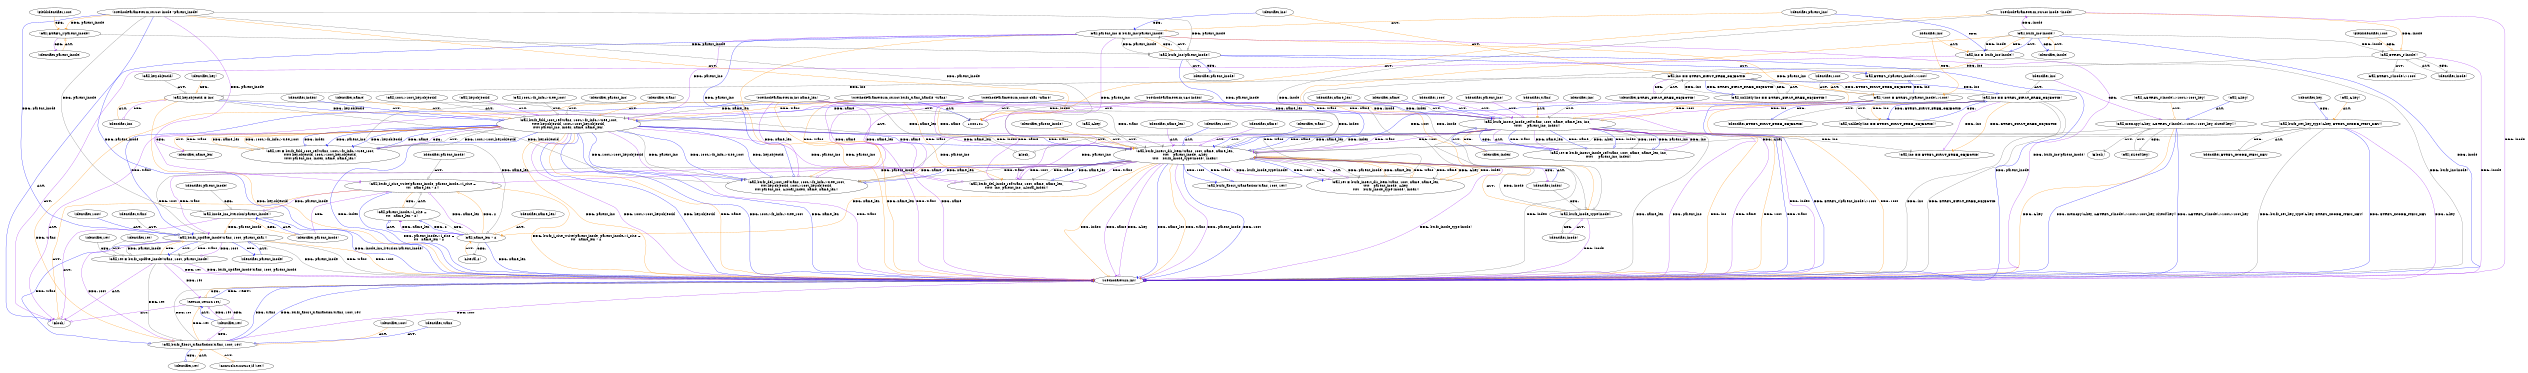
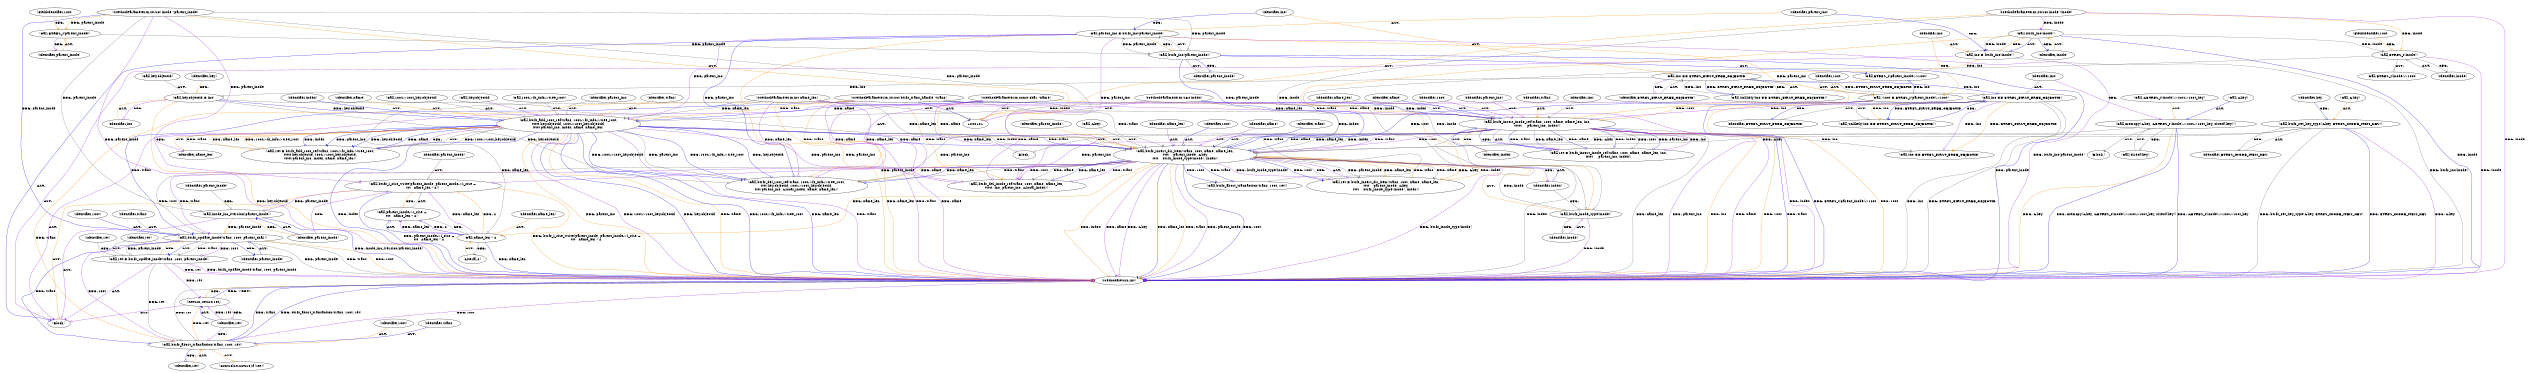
  digraph {
    edge [arrowhead=odot color=gray40]
    n1 [label="(Call,btrfs_i_size_write(parent_inode, parent_inode->i_size +\n\t\t\t   name_len * 2))"]
    n2 [label="(Call,inode_inc_iversion(parent_inode))"]
    n3 [label="(Call,parent_inode->i_size +\n\t\t\t   name_len * 2)"]
    n4 [label="(Block,)"]
    n5 [label="(MethodReturn,int)"]
    n6 [label="(Call,btrfs_update_inode(trans, root, parent_char))"]
    n7 [label="(Identifier,parent_inode)"]
    n8 [label="(Call,name_len * 2)"]
    n9 [label="(Return,return ret;)"]
    n10 [label="(Call,btrfs_insert_dir_item(trans, root, name, name_len,\n \t\t\t\t    parent_inode, &key,\n \t\t\t\t    btrfs_inode_type(inode), index))"]
    n11 [label="(Call,ret = btrfs_insert_dir_item(trans, root, name, name_len,\n \t\t\t\t    parent_inode, &key,\n \t\t\t\t    btrfs_inode_type(inode), index))"]
    n12 [label="(Call,btrfs_del_inode_ref(trans, root, name, name_len,\n\t\t\t\t\t  ino, parent_ino, &local_index))"]
    n13 [label="(Call,btrfs_abort_transaction(trans, root, ret))"]
    n14 [label="(Call,btrfs_del_root_ref(trans, root->fs_info->tree_root,\n\t\t\t\t key.objectid, root->root_key.objectid,\n\t\t\t\t parent_ino, &local_index, name, name_len))"]
    n15 [label="(Identifier,index)"]
    n16 [label="(Literal,2)"]
    n17 [label="(Call,btrfs_abort_transaction(trans, root, ret))"]
    n18 [label="(Call,ret = btrfs_update_inode(trans, root, parent_inode))"]
    n19 [label="(Identifier,parent_inode)"]
    n20 [label="(Call,btrfs_inode_type(inode))"]
    n21 [label="(Call,btrfs_insert_inode_ref(trans, root, name, name_len, ino,\n\t\t\t\t\t     parent_ino, index))"]
    n22 [label="(Call,ino == BTRFS_FIRST_FREE_OBJECTID)"]
    n23 [label="(Identifier,index)"]
    n24 [label="(Call,ret = btrfs_insert_inode_ref(trans, root, name, name_len, ino,\n\t\t\t\t\t     parent_ino, index))"]
    n25 [label="(MethodParameterIn,struct btrfs_trans_handle *trans)"]
    n26 [label="(Call,btrfs_add_root_ref(trans, root->fs_info->tree_root,\n\t\t\t\t\t key.objectid, root->root_key.objectid,\n\t\t\t\t\t parent_ino, index, name, name_len))"]
    1000101
    n28 [label="(Identifier,name_len)"]
    n29 [label="(Call,ret = btrfs_add_root_ref(trans, root->fs_info->tree_root,\n\t\t\t\t\t key.objectid, root->root_key.objectid,\n\t\t\t\t\t parent_ino, index, name, name_len))"]
    n30 [label="(Identifier,ret)"]
    n31 [label="(ControlStructure,if (ret))"]
    n32 [label="(Call,*root = BTRFS_I(parent_inode)->root)"]
    n33 [label="(Call,BTRFS_I(parent_inode)->root)"]
    n34 [label="(MethodParameterIn,const char *name)"]
    n35 [label="(MethodParameterIn,int name_len)"]
    n36 [label="(Call,ino == BTRFS_FIRST_FREE_OBJECTID)"]
    n37 [label="(Identifier,BTRFS_FIRST_FREE_OBJECTID)"]
    n38 [label="(Call,unlikely(ino == BTRFS_FIRST_FREE_OBJECTID))"]
    n39 [label="(Call,ino == BTRFS_FIRST_FREE_OBJECTID)"]
    n40 [label="(Call,key.objectid = ino)"]
    n41 [label="(Identifier,BTRFS_FIRST_FREE_OBJECTID)"]
    n42 [label="(Call,unlikely(ino == BTRFS_FIRST_FREE_OBJECTID))"]
    n43 [label="(Block,)"]
    n44 [label="(Identifier,ino)"]
    n45 [label="(Call,ino = btrfs_ino(inode))"]
    n46 [label="(Call,btrfs_ino(inode))"]
    n47 [label="(Call,BTRFS_I(inode))"]
    n48 [label="(Identifier,inode)"]
    n49 [label="(Identifier,inode)"]
    n50 [label="(Identifier,inode)"]
    n51 [label="(Call,BTRFS_I(inode)->root)"]
    n52 [label="(MethodParameterIn,struct inode *inode)"]
    n53 [label="(Call,parent_ino = btrfs_ino(parent_inode))"]
    n54 [label="(Call,btrfs_ino(parent_inode))"]
    n55 [label="(Identifier,parent_inode)"]
    n56 [label="(Call,BTRFS_I(parent_inode))"]
    n57 [label="(Identifier,parent_inode)"]
    n58 [label="(MethodParameterIn,struct inode *parent_inode)"]
    n59 [label="(MethodParameterIn,u64 index)"]
    n60 [label="(Call,memcpy(&key, &BTRFS_I(inode)->root->root_key, sizeof(key)))"]
    n61 [label="(Block,)"]
    n62 [label="(Call,sizeof(key))"]
    n63 [label="(Call,btrfs_set_key_type(&key, BTRFS_INODE_ITEM_KEY))"]
    n64 [label="(Identifier,BTRFS_INODE_ITEM_KEY)"]
    n65 [label="(Identifier,ret)"]
    n66 [label="(Identifier,root)"]
    n67 [label="(Identifier,root)"]
    n68 [label="(Call,&BTRFS_I(inode)->root->root_key)"]
    n69 [label="(Call,&key)"]
    n70 [label="(Identifier,ino)"]
    n71 [label="(FieldIdentifier,root)"]
    n72 [label="(Identifier,name_len)"]
    n73 [label="(Identifier,parent_inode)"]
    n74 [label="(Call,root->fs_info->tree_root)"]
    n75 [label="(Identifier,name_len)"]
    n76 [label="(Identifier,root)"]
    n77 [label="(Identifier,parent_ino)"]
    n78 [label="(Identifier,parent_ino)"]
    n79 [label="(Identifier,name)"]
    n80 [label="(Identifier,ino)"]
    n81 [label="(Identifier,trans)"]
    n82 [label="(Identifier,root)"]
    n83 [label="(Identifier,trans)"]
    n84 [label="(Identifier,trans)"]
    n85 [label="(Identifier,ino)"]
    n86 [label="(Identifier,index)"]
    n87 [label="(Call,key.objectid)"]
    n88 [label="(Identifier,trans)"]
    n89 [label="(Identifier,parent_inode)"]
    n90 [label="(Call,&key)"]
    n91 [label="(FieldIdentifier,root)"]
    n92 [label="(Call,&key)"]
    n93 [label="(Identifier,ret)"]
    n94 [label="(Identifier,name)"]
    n95 [label="(Call,root->root_key.objectid)"]
    n96 [label="(Identifier,trans)"]
    n97 [label="(Identifier,ino)"]
    n98 [label="(Identifier,name_len)"]
    n99 [label="(Identifier,parent_ino)"]
    n100 [label="(Identifier,key)"]
    n101 [label="(Identifier,key)"]
    n102 [label="(Identifier,name)"]
    n103 [label="(Identifier,root)"]
    n104 [label="(Identifier,ret)"]
    n105 [label="(Identifier,parent_inode)"]
    n106 [label="(Call,key.objectid)"]
    n1 -> n2 [color=purple label="DDG: parent_inode"]
    n1 -> n3 [color=darkorange label="CFG: "]
    n1 -> n4 [color=darkorange label="AST: "]
    n1 -> n5 [arrowhead=tee color=darkorange label="DDG: btrfs_i_size_write(parent_inode, parent_inode->i_size +\n\t\t\t   name_len * 2)"]
    n1 -> n5 [arrowhead=onormal color=blue label="DDG: parent_inode->i_size +\n\t\t\t   name_len * 2"]
    n2 -> n4 [arrowhead=onormal color=purple label="AST: "]
    n2 -> n5 [arrowhead=onormal color=blue label="DDG: inode_inc_iversion(parent_inode)"]
    n2 -> n6 [arrowhead=onormal color=darkorange label="DDG: parent_inode"]
    n2 -> n7 [color=darkorange label="CFG: "]
    n3 -> n1 [label="AST: "]
    n3 -> n8 [label="CFG: "]
    n5 -> n9 [color=darkorange label="CFG: "]
    n6 -> n5 [arrowhead=onormal label="DDG: parent_inode"]
    n6 -> n5 [label="DDG: trans"]
    n6 -> n5 [arrowhead=tee color=darkorange label="DDG: root"]
    n6 -> n17 [color=blue label="DDG: trans"]
    n6 -> n17 [arrowhead=onormal color=purple label="DDG: root"]
    n6 -> n18 [arrowhead=tee color=blue label="AST: "]
    n6 -> n18 [arrowhead=tee label="DDG: trans"]
    n6 -> n18 [color=purple label="DDG: root"]
    n6 -> n18 [arrowhead=onormal label="DDG: parent_inode"]
    n6 -> n19 [arrowhead=tee color=blue label="CFG: "]
    n7 -> n1 [arrowhead=onormal color=purple label="CFG: "]
    n7 -> n2 [arrowhead=tee color=blue label="AST: "]
    n8 -> n1 [color=purple label="DDG: name_len"]
    n8 -> n1 [arrowhead=onormal color=darkorange label="DDG: 2"]
    n8 -> n3 [color=blue label="AST: "]
    n8 -> n3 [arrowhead=tee color=purple label="DDG: name_len"]
    n8 -> n3 [arrowhead=onormal color=blue label="DDG: 2"]
    n8 -> n5 [arrowhead=tee color=blue label="DDG: name_len"]
    n8 -> n16 [arrowhead=tee label="CFG: "]
    n9 -> n4 [arrowhead=onormal color=purple label="AST: "]
    n9 -> n5 [arrowhead=onormal color=blue label="DDG: <RET>"]
    n9 -> n65 [color=purple label="CFG: "]
    n10 -> n1 [color=purple label="DDG: parent_inode"]
    n10 -> n5 [arrowhead=onormal color=purple label="DDG: btrfs_inode_type(inode)"]
    n10 -> n5 [color=darkorange label="DDG: index"]
    n10 -> n5 [arrowhead=tee color=purple label="DDG: name"]
    n10 -> n5 [color=purple label="DDG: &key"]
    n10 -> n5 [arrowhead=tee color=blue label="DDG: name_len"]
    n10 -> n5 [arrowhead=tee color=darkorange label="DDG: trans"]
    n10 -> n5 [arrowhead=onormal color=purple label="DDG: parent_inode"]
    n10 -> n5 [arrowhead=onormal color=blue label="DDG: root"]
    n10 -> n6 [arrowhead=tee color=purple label="DDG: trans"]
    n10 -> n6 [arrowhead=onormal label="DDG: root"]
    n10 -> n8 [arrowhead=tee color=darkorange label="DDG: name_len"]
    n10 -> n11 [color=purple label="AST: "]
    n10 -> n11 [arrowhead=tee label="DDG: parent_inode"]
    n10 -> n11 [color=darkorange label="DDG: name_len"]
    n10 -> n11 [color=darkorange label="DDG: trans"]
    n10 -> n11 [arrowhead=tee label="DDG: name"]
    n10 -> n11 [color=darkorange label="DDG: &key"]
    n10 -> n11 [color=darkorange label="DDG: index"]
    n10 -> n11 [arrowhead=onormal color=purple label="DDG: btrfs_inode_type(inode)"]
    n10 -> n11 [arrowhead=tee color=blue label="DDG: root"]
    n10 -> n12 [arrowhead=onormal color=purple label="DDG: trans"]
    n10 -> n12 [arrowhead=onormal color=purple label="DDG: root"]
    n10 -> n12 [arrowhead=tee label="DDG: name"]
    n10 -> n12 [arrowhead=onormal color=blue label="DDG: name_len"]
    n10 -> n13 [arrowhead=onormal color=blue label="DDG: trans"]
    n10 -> n13 [arrowhead=tee color=blue label="DDG: root"]
    n10 -> n14 [label="DDG: trans"]
    n10 -> n14 [arrowhead=onormal color=darkorange label="DDG: name"]
    n10 -> n14 [arrowhead=onormal color=blue label="DDG: name_len"]
    n10 -> n15 [arrowhead=tee color=purple label="CFG: "]
    n11 -> n10 [label="CFG: "]
    n15 -> n10 [arrowhead=onormal color=blue label="AST: "]
    n15 -> n20 [label="CFG: "]
    n16 -> n8 [arrowhead=tee color=darkorange label="AST: "]
    n17 -> n5 [color=blue label="DDG: trans"]
    n17 -> n5 [arrowhead=tee color=blue label="DDG: btrfs_abort_transaction(trans, root, ret)"]
    n17 -> n5 [arrowhead=onormal color=purple label="DDG: root"]
    n17 -> n5 [arrowhead=tee label="DDG: ret"]
    n17 -> n9 [arrowhead=onormal color=darkorange label="DDG: ret"]
    n17 -> n30 [color=blue label="CFG: "]
    n17 -> n31 [color=darkorange label="AST: "]
    n18 -> n4 [arrowhead=tee color=purple label="AST: "]
    n18 -> n5 [arrowhead=tee color=purple label="DDG: btrfs_update_inode(trans, root, parent_inode)"]
    n18 -> n5 [arrowhead=tee color=purple label="DDG: ret"]
    n18 -> n6 [arrowhead=onormal color=darkorange label="CFG: "]
    n18 -> n9 [arrowhead=tee color=purple label="DDG: ret"]
    n18 -> n17 [arrowhead=onormal label="DDG: ret"]
    n19 -> n6 [color=blue label="AST: "]
    n20 -> n5 [arrowhead=tee color=purple label="DDG: inode"]
    n20 -> n10 [arrowhead=tee color=darkorange label="AST: "]
    n20 -> n10 [label="DDG: inode"]
    n20 -> n49 [arrowhead=onormal label="CFG: "]
    n21 -> n5 [arrowhead=tee color=darkorange label="DDG: root"]
    n21 -> n5 [arrowhead=onormal color=blue label="DDG: trans"]
    n21 -> n5 [arrowhead=onormal label="DDG: index"]
    n21 -> n5 [label="DDG: name_len"]
    n21 -> n5 [color=purple label="DDG: parent_ino"]
    n21 -> n5 [arrowhead=tee color=darkorange label="DDG: ino"]
    n21 -> n5 [arrowhead=tee color=purple label="DDG: name"]
    n21 -> n10 [arrowhead=onormal color=purple label="DDG: trans"]
    n21 -> n10 [arrowhead=tee color=purple label="DDG: root"]
    n21 -> n10 [arrowhead=onormal color=blue label="DDG: name"]
    n21 -> n10 [arrowhead=onormal label="DDG: name_len"]
    n21 -> n10 [arrowhead=onormal label="DDG: index"]
    n21 -> n12 [arrowhead=tee color=purple label="DDG: parent_ino"]
    n21 -> n14 [arrowhead=tee label="DDG: parent_ino"]
    n21 -> n22 [arrowhead=tee label="DDG: ino"]
    n21 -> n23 [arrowhead=onormal color=darkorange label="CFG: "]
    n21 -> n24 [color=purple label="AST: "]
    n21 -> n24 [color=blue label="DDG: trans"]
    n21 -> n24 [arrowhead=onormal color=purple label="DDG: name_len"]
    n21 -> n24 [color=blue label="DDG: name"]
    n21 -> n24 [arrowhead=onormal color=blue label="DDG: index"]
    n21 -> n24 [label="DDG: root"]
    n21 -> n24 [color=blue label="DDG: parent_ino"]
    n21 -> n24 [arrowhead=onormal color=purple label="DDG: ino"]
    n23 -> n21 [color=blue label="AST: "]
    n24 -> n21 [color=blue label="CFG: "]
    n25 -> n5 [color=purple label="DDG: trans"]
    n25 -> n6 [arrowhead=tee color=blue label="DDG: trans"]
    n25 -> n10 [arrowhead=tee label="DDG: trans"]
    n25 -> n12 [arrowhead=tee color=darkorange label="DDG: trans"]
    n25 -> n13 [arrowhead=onormal label="DDG: trans"]
    n25 -> n14 [color=darkorange label="DDG: trans"]
    n25 -> n17 [color=darkorange label="DDG: trans"]
    n25 -> n21 [arrowhead=onormal color=blue label="DDG: trans"]
    n25 -> n26 [color=darkorange label="DDG: trans"]
    n25 -> 1000101 [arrowhead=tee color=blue label="AST: "]
    n26 -> n5 [arrowhead=tee color=blue label="DDG: index"]
    n26 -> n5 [arrowhead=onormal color=darkorange label="DDG: parent_ino"]
    n26 -> n5 [arrowhead=onormal color=purple label="DDG: root->root_key.objectid"]
    n26 -> n5 [color=blue label="DDG: key.objectid"]
    n26 -> n5 [color=darkorange label="DDG: name"]
    n26 -> n5 [color=blue label="DDG: root->fs_info->tree_root"]
    n26 -> n5 [arrowhead=onormal color=blue label="DDG: name_len"]
    n26 -> n5 [arrowhead=tee color=purple label="DDG: trans"]
    n26 -> n10 [arrowhead=onormal color=blue label="DDG: trans"]
    n26 -> n10 [color=blue label="DDG: name"]
    n26 -> n10 [arrowhead=tee color=purple label="DDG: name_len"]
    n26 -> n10 [arrowhead=tee label="DDG: index"]
    n26 -> n12 [color=purple label="DDG: parent_ino"]
    n26 -> n14 [color=blue label="DDG: root->fs_info->tree_root"]
    n26 -> n14 [color=blue label="DDG: key.objectid"]
    n26 -> n14 [arrowhead=tee color=blue label="DDG: root->root_key.objectid"]
    n26 -> n14 [arrowhead=tee label="DDG: parent_ino"]
    n26 -> n28 [arrowhead=tee color=purple label="CFG: "]
    n26 -> n29 [arrowhead=onormal label="AST: "]
    n26 -> n29 [label="DDG: root->root_key.objectid"]
    n26 -> n29 [label="DDG: trans"]
    n26 -> n29 [arrowhead=onormal color=darkorange label="DDG: name_len"]
    n26 -> n29 [color=darkorange label="DDG: root->fs_info->tree_root"]
    n26 -> n29 [color=blue label="DDG: index"]
    n26 -> n29 [arrowhead=tee color=blue label="DDG: parent_ino"]
    n26 -> n29 [arrowhead=tee color=blue label="DDG: key.objectid"]
    n26 -> n29 [color=blue label="DDG: name"]
    n28 -> n26 [arrowhead=onormal color=darkorange label="AST: "]
    n29 -> n26 [color=purple label="CFG: "]
    n30 -> n17 [arrowhead=tee color=darkorange label="AST: "]
    n32 -> n4 [arrowhead=tee color=purple label="AST: "]
    n32 -> n5 [color=darkorange label="DDG: root"]
    n32 -> n5 [arrowhead=onormal color=blue label="DDG: BTRFS_I(parent_inode)->root"]
    n32 -> n10 [color=blue label="DDG: root"]
    n32 -> n21 [color=darkorange label="DDG: root"]
    n32 -> n33 [color=blue label="DDG: ino"]
    n33 -> n32 [arrowhead=tee color=darkorange label="AST: "]
    n34 -> n5 [arrowhead=onormal color=purple label="DDG: name"]
    n34 -> n10 [arrowhead=onormal color=darkorange label="DDG: name"]
    n34 -> n12 [color=purple label="DDG: name"]
    n34 -> n14 [color=purple label="DDG: name"]
    n34 -> n21 [color=darkorange label="DDG: name"]
    n34 -> n26 [arrowhead=tee color=blue label="DDG: name"]
    n34 -> 1000101 [color=purple label="AST: "]
    n35 -> n5 [arrowhead=tee color=darkorange label="DDG: name_len"]
    n35 -> n8 [arrowhead=onormal label="DDG: name_len"]
    n35 -> n10 [arrowhead=tee label="DDG: name_len"]
    n35 -> n12 [color=purple label="DDG: name_len"]
    n35 -> n14 [color=purple label="DDG: name_len"]
    n35 -> n21 [color=purple label="DDG: name_len"]
    n35 -> n26 [arrowhead=tee label="DDG: name_len"]
    n35 -> 1000101 [arrowhead=tee label="AST: "]
    n36 -> n5 [arrowhead=onormal label="DDG: ino"]
    n36 -> n5 [label="DDG: BTRFS_FIRST_FREE_OBJECTID"]
    n36 -> n21 [color=purple label="DDG: ino"]
    n36 -> n22 [arrowhead=onormal color=purple label="DDG: ino"]
    n36 -> n22 [arrowhead=tee color=darkorange label="DDG: BTRFS_FIRST_FREE_OBJECTID"]
    n36 -> n37 [color=blue label="CFG: "]
    n36 -> n38 [arrowhead=onormal label="AST: "]
    n36 -> n38 [arrowhead=tee color=darkorange label="DDG: ino"]
    n36 -> n38 [arrowhead=tee color=blue label="DDG: BTRFS_FIRST_FREE_OBJECTID"]
    n37 -> n36 [arrowhead=tee label="AST: "]
    n38 -> n36 [arrowhead=onormal color=blue label="CFG: "]
    n39 -> n36 [arrowhead=onormal color=blue label="DDG: ino"]
    n39 -> n36 [label="DDG: BTRFS_FIRST_FREE_OBJECTID"]
    n39 -> n40 [arrowhead=onormal label="DDG: ino"]
    n39 -> n41 [color=purple label="CFG: "]
    n39 -> n42 [label="AST: "]
    n39 -> n42 [label="DDG: ino"]
    n39 -> n42 [arrowhead=onormal color=blue label="DDG: BTRFS_FIRST_FREE_OBJECTID"]
    n40 -> n5 [arrowhead=onormal color=darkorange label="DDG: key.objectid"]
    n40 -> n14 [label="DDG: key.objectid"]
    n40 -> n26 [arrowhead=onormal color=blue label="DDG: key.objectid"]
    n40 -> n43 [label="AST: "]
    n40 -> n44 [color=purple label="CFG: "]
    n41 -> n39 [arrowhead=tee label="AST: "]
    n42 -> n39 [arrowhead=onormal label="CFG: "]
    n44 -> n40 [color=darkorange label="AST: "]
    n45 -> n4 [arrowhead=tee color=purple label="AST: "]
    n45 -> n5 [label="DDG: btrfs_ino(inode)"]
    n45 -> n39 [arrowhead=onormal color=darkorange label="DDG: ino"]
    n45 -> n46 [color=darkorange label="CFG: "]
    n46 -> n5 [arrowhead=tee color=blue label="DDG: inode"]
    n46 -> n20 [arrowhead=tee color=darkorange label="DDG: inode"]
    n46 -> n45 [arrowhead=onormal color=blue label="AST: "]
    n46 -> n45 [arrowhead=tee label="DDG: inode"]
    n46 -> n47 [arrowhead=tee label="DDG: inode"]
    n46 -> n48 [arrowhead=tee color=blue label="CFG: "]
    n47 -> n5 [arrowhead=tee color=purple label="DDG: inode"]
    n47 -> n20 [arrowhead=onormal label="DDG: inode"]
    n47 -> n50 [arrowhead=tee label="CFG: "]
    n47 -> n51 [arrowhead=onormal label="AST: "]
    n48 -> n46 [arrowhead=tee color=darkorange label="AST: "]
    n49 -> n20 [color=purple label="AST: "]
    n50 -> n47 [arrowhead=onormal label="AST: "]
    n52 -> n5 [arrowhead=tee color=purple label="DDG: inode"]
    n52 -> n20 [arrowhead=onormal label="DDG: inode"]
    n52 -> 1000101 [arrowhead=tee color=darkorange label="AST: "]
-   n46 -> n52 [arrowhead=tee color=purple label="DDG: inode"]
+   n52 -> n46 [arrowhead=tee color=purple label="DDG: inode"]
    n52 -> n47 [arrowhead=onormal color=darkorange label="DDG: inode"]
    n53 -> n4 [color=blue label="AST: "]
    n53 -> n5 [color=purple label="DDG: btrfs_ino(parent_inode)"]
    n53 -> n5 [arrowhead=tee color=darkorange label="DDG: parent_ino"]
    n53 -> n12 [color=purple label="DDG: parent_ino"]
    n53 -> n14 [color=blue label="DDG: parent_ino"]
    n53 -> n21 [color=darkorange label="DDG: parent_ino"]
    n53 -> n26 [arrowhead=tee color=purple label="DDG: parent_ino"]
    n53 -> n54 [arrowhead=onormal color=darkorange label="CFG: "]
    n54 -> n5 [arrowhead=onormal color=blue label="DDG: parent_inode"]
    n54 -> n10 [arrowhead=onormal color=blue label="DDG: parent_inode"]
    n54 -> n33 [arrowhead=tee color=blue label="AST: "]
    n54 -> n53 [arrowhead=tee label="AST: "]
    n54 -> n53 [arrowhead=tee label="DDG: parent_inode"]
    n54 -> n55 [color=blue label="CFG: "]
    n55 -> n54 [label="AST: "]
    n56 -> n54 [arrowhead=tee label="DDG: parent_inode"]
    n56 -> n57 [arrowhead=tee color=purple label="CFG: "]
    n57 -> n56 [arrowhead=onormal color=darkorange label="AST: "]
    n58 -> n1 [arrowhead=tee color=purple label="DDG: parent_inode"]
    n58 -> n2 [arrowhead=onormal label="DDG: parent_inode"]
-   n58 -> n5 [color=blue label="DDG: parent_inode"]
+   n58 -> n5 [color=purple label="DDG: parent_inode"]
    n58 -> n6 [color=blue label="DDG: parent_inode"]
    n58 -> n10 [arrowhead=onormal label="DDG: parent_inode"]
    n58 -> 1000101 [arrowhead=tee color=darkorange label="AST: "]
    n58 -> n54 [arrowhead=onormal label="DDG: parent_inode"]
    n58 -> n56 [arrowhead=tee color=darkorange label="DDG: parent_inode"]
    n59 -> n5 [color=purple label="DDG: index"]
    n59 -> n10 [label="DDG: index"]
    n59 -> n21 [arrowhead=tee color=blue label="DDG: index"]
    n59 -> n26 [label="DDG: index"]
    n59 -> 1000101 [arrowhead=onormal color=purple label="AST: "]
    n60 -> n5 [arrowhead=tee color=blue label="DDG: &BTRFS_I(inode)->root->root_key"]
    n60 -> n5 [arrowhead=tee color=darkorange label="DDG: &key"]
    n60 -> n5 [color=blue label="DDG: memcpy(&key, &BTRFS_I(inode)->root->root_key, sizeof(key))"]
    n60 -> n10 [label="DDG: &key"]
    n60 -> n61 [arrowhead=tee label="AST: "]
    n60 -> n62 [arrowhead=onormal label="CFG: "]
    n62 -> n60 [arrowhead=onormal label="AST: "]
    n63 -> n5 [arrowhead=tee label="DDG: btrfs_set_key_type(&key, BTRFS_INODE_ITEM_KEY)"]
    n63 -> n5 [color=blue label="DDG: BTRFS_INODE_ITEM_KEY"]
    n63 -> n5 [arrowhead=tee color=purple label="DDG: &key"]
    n63 -> n10 [arrowhead=onormal label="DDG: &key"]
    n63 -> n43 [arrowhead=onormal label="AST: "]
    n63 -> n64 [arrowhead=tee label="CFG: "]
    n64 -> n63 [label="AST: "]
    n65 -> n9 [arrowhead=tee color=blue label="AST: "]
    n65 -> n9 [arrowhead=onormal color=purple label="DDG: ret"]
    n65 -> n17 [color=purple label="CFG: "]
    n66 -> n17 [color=darkorange label="AST: "]
    n67 -> n32 [arrowhead=onormal label="AST: "]
    n68 -> n60 [color=darkorange label="AST: "]
    n69 -> n10 [arrowhead=tee label="AST: "]
    n70 -> n32 [arrowhead=tee color=darkorange label="CFG: "]
    n70 -> n45 [arrowhead=tee color=darkorange label="AST: "]
    n71 -> n47 [arrowhead=onormal color=darkorange label="CFG: "]
    n72 -> n10 [arrowhead=tee color=purple label="AST: "]
    n73 -> n1 [arrowhead=onormal label="AST: "]
    n74 -> n26 [label="AST: "]
    n75 -> n8 [color=darkorange label="AST: "]
    n76 -> n10 [color=blue label="AST: "]
    n77 -> n21 [arrowhead=onormal color=purple label="AST: "]
    n78 -> n26 [label="AST: "]
    n79 -> n10 [arrowhead=onormal color=purple label="AST: "]
    n80 -> n36 [label="AST: "]
    n80 -> n60 [arrowhead=onormal color=purple label="CFG: "]
    n81 -> n21 [arrowhead=tee color=darkorange label="AST: "]
    n82 -> n6 [color=blue label="AST: "]
    n83 -> n6 [label="AST: "]
    n84 -> n26 [arrowhead=onormal color=darkorange label="AST: "]
    n85 -> n21 [arrowhead=tee label="AST: "]
    n86 -> n26 [color=blue label="AST: "]
    n87 -> n40 [arrowhead=onormal label="AST: "]
    n88 -> n17 [color=blue label="AST: "]
    n89 -> n2 [arrowhead=onormal label="CFG: "]
    n90 -> n63 [arrowhead=tee color=darkorange label="AST: "]
    n91 -> n56 [arrowhead=tee color=darkorange label="CFG: "]
    n92 -> n60 [arrowhead=onormal color=blue label="AST: "]
    n93 -> n18 [arrowhead=onormal label="CFG: "]
    n94 -> n26 [arrowhead=onormal color=darkorange label="AST: "]
    n95 -> n26 [label="AST: "]
    n96 -> n10 [arrowhead=tee color=blue label="AST: "]
    n97 -> n39 [arrowhead=onormal color=darkorange label="AST: "]
    n97 -> n53 [arrowhead=tee color=blue label="CFG: "]
    n98 -> n21 [arrowhead=onormal label="AST: "]
    n99 -> n45 [arrowhead=tee color=blue label="CFG: "]
    n99 -> n53 [arrowhead=onormal color=darkorange label="AST: "]
    n100 -> n40 [arrowhead=onormal color=darkorange label="CFG: "]
    n101 -> n63 [color=blue label="CFG: "]
    n102 -> n21 [color=blue label="AST: "]
    n103 -> n21 [arrowhead=tee color=purple label="AST: "]
    n104 -> n18 [label="AST: "]
    n105 -> n10 [arrowhead=tee color=darkorange label="AST: "]
    n106 -> n26 [arrowhead=onormal color=purple label="AST: "]
  }
